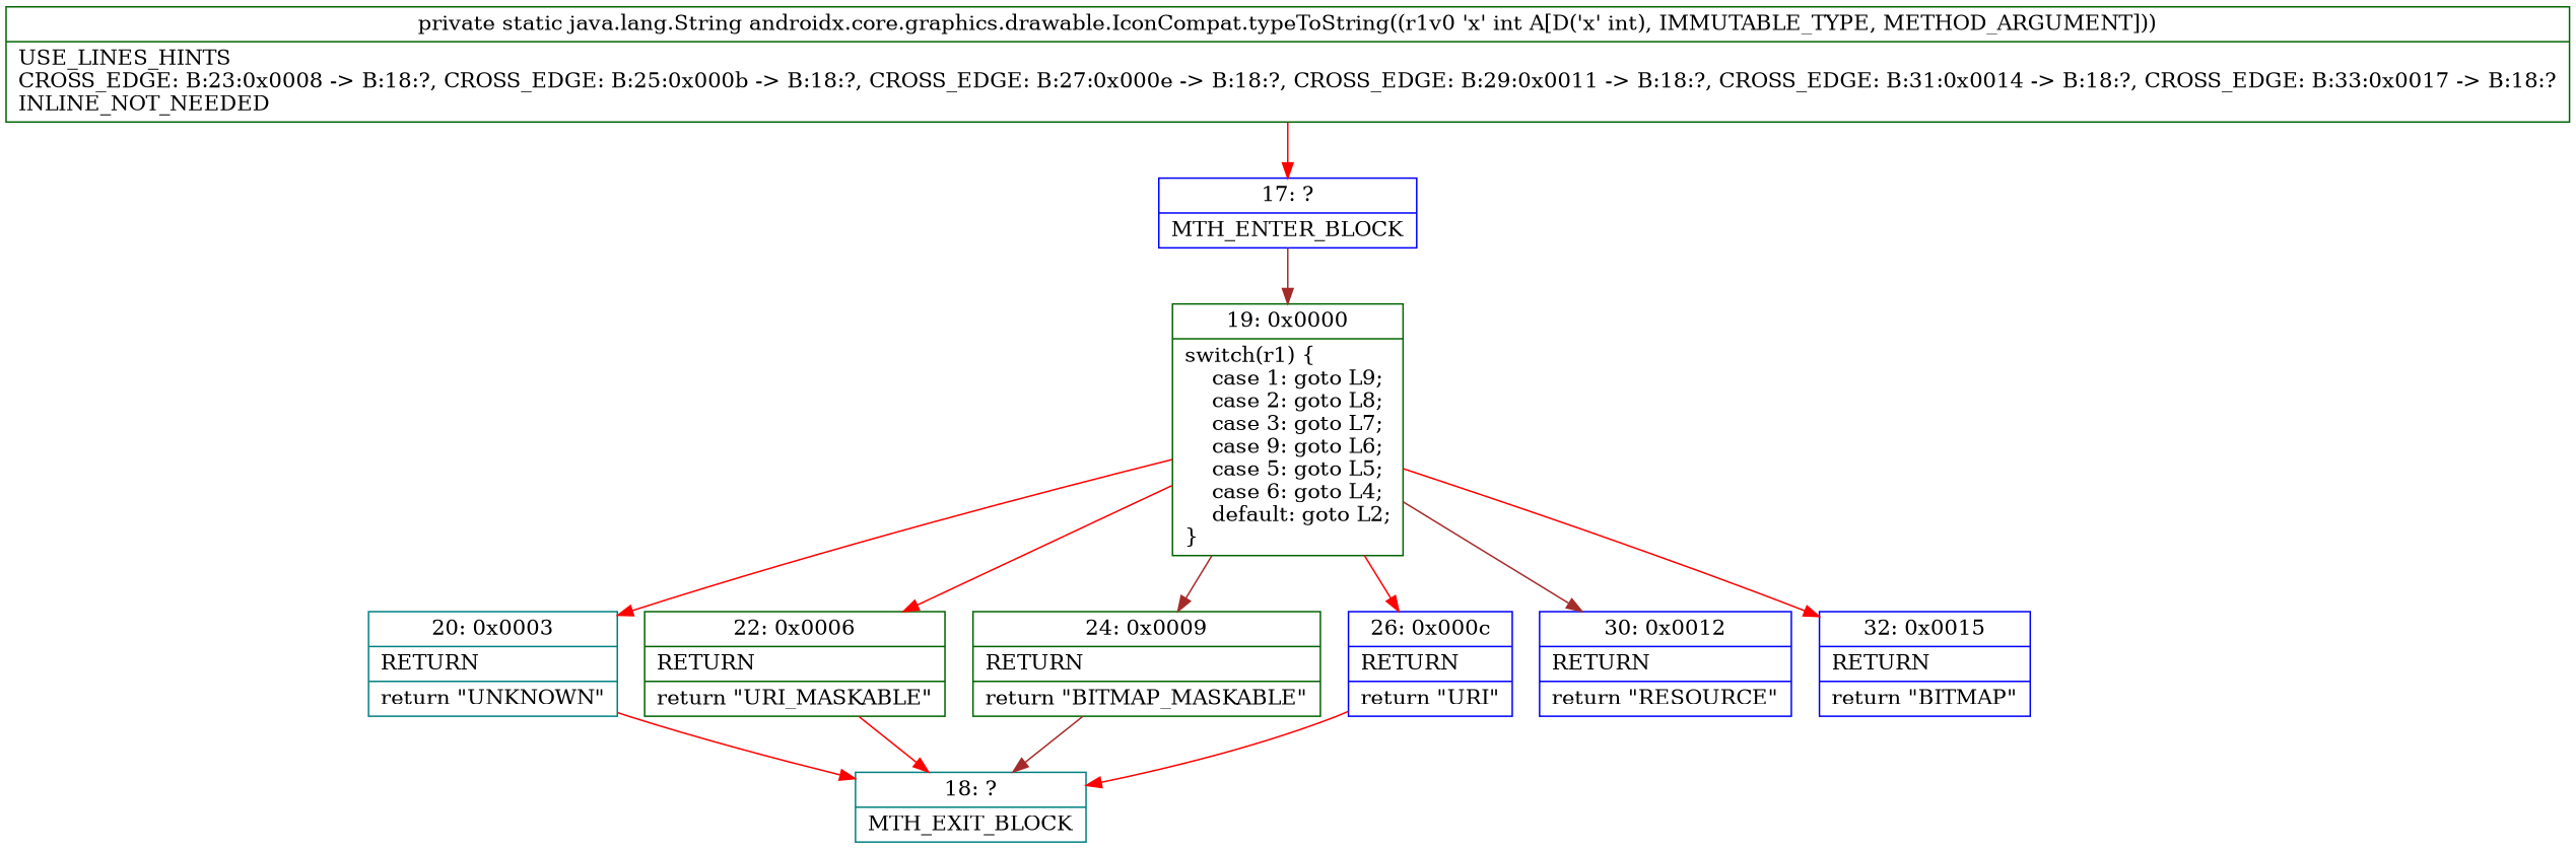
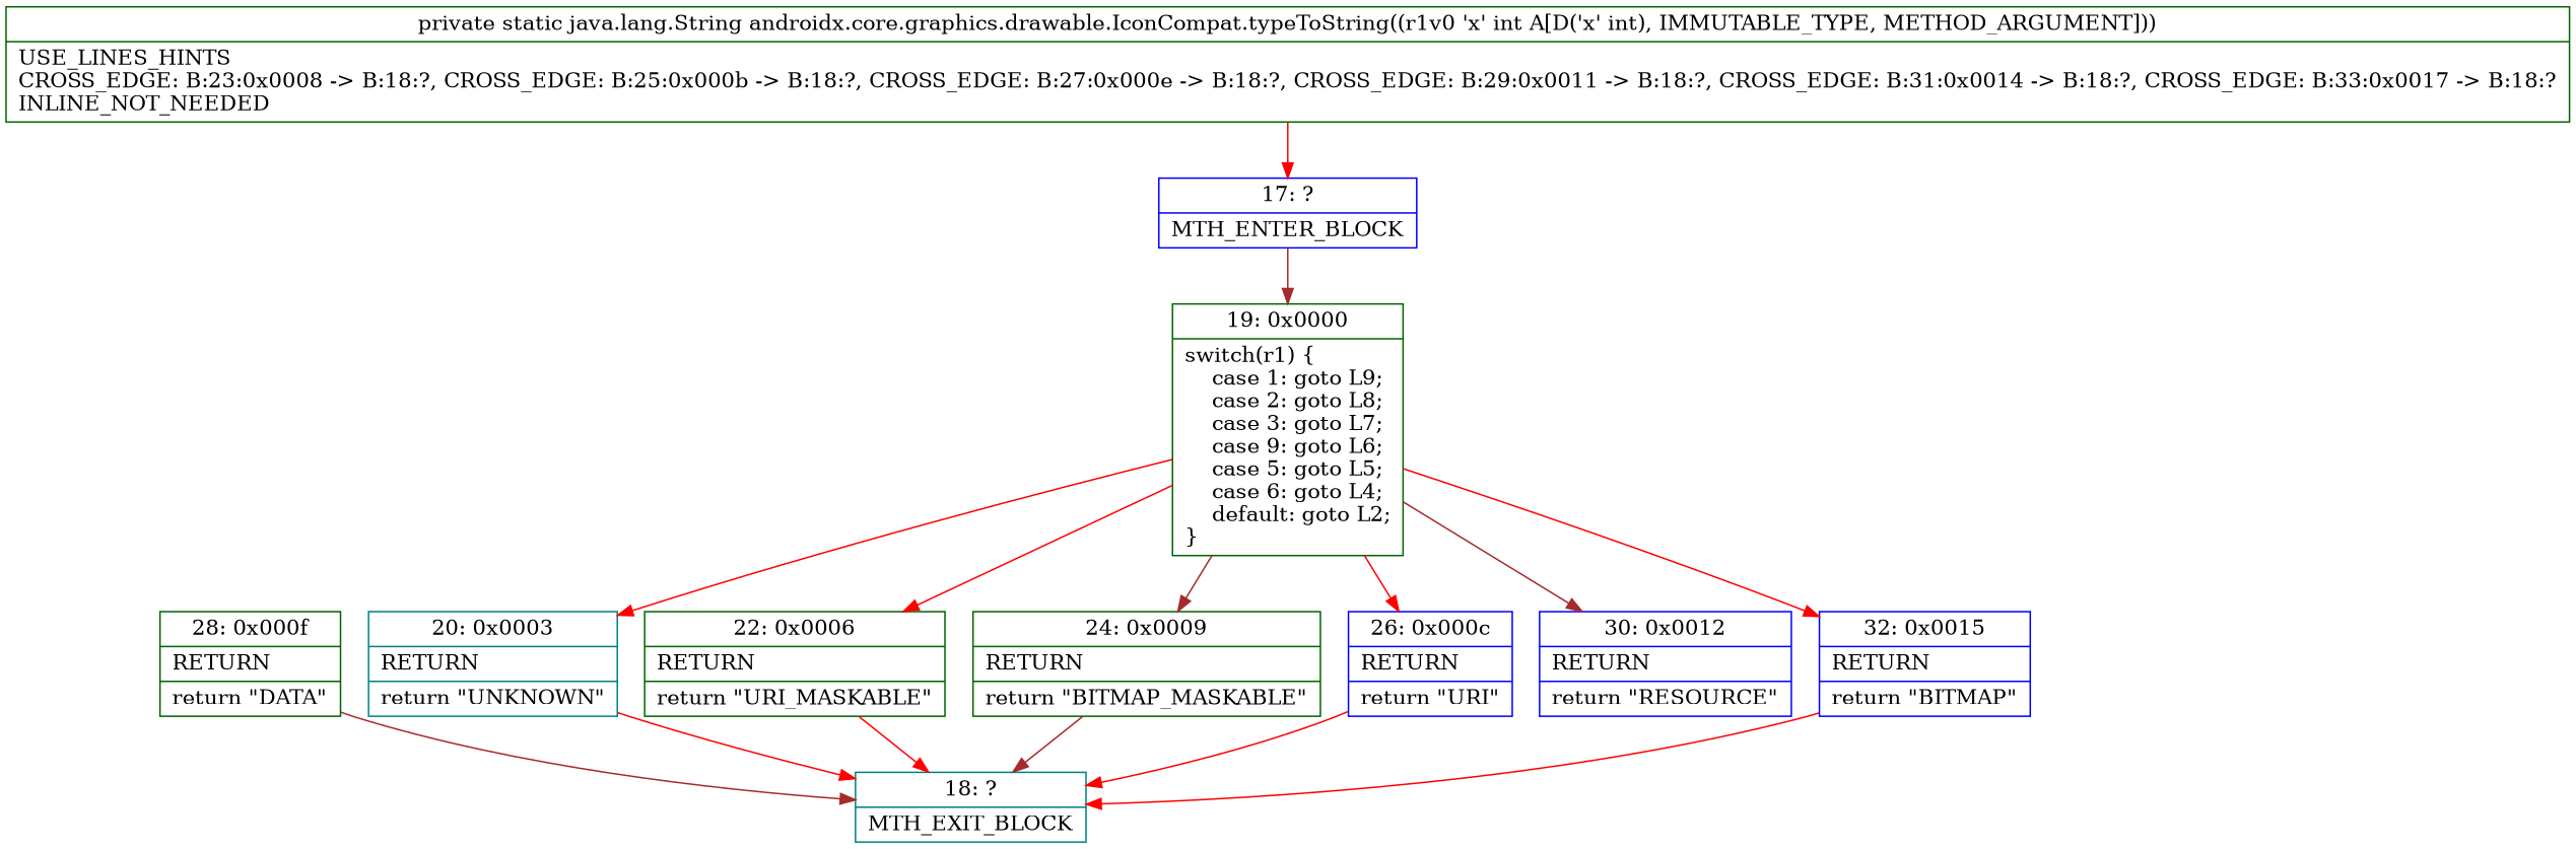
  digraph {
    node [color=darkgreen shape=record]
    edge [color=red]
    n1 [color=blue label="{17\:\ ?|MTH_ENTER_BLOCK\l}"]
    n2 [label="{19\:\ 0x0000|switch(r1) \{\l    case 1: goto L9;\l    case 2: goto L8;\l    case 3: goto L7;\l    case 9: goto L6;\l    case 5: goto L5;\l    case 6: goto L4;\l    default: goto L2;\l\}\l}"]
    n3 [color=teal label="{20\:\ 0x0003|RETURN\l|return \"UNKNOWN\"\l}"]
    n4 [label="{22\:\ 0x0006|RETURN\l|return \"URI_MASKABLE\"\l}"]
    n5 [label="{24\:\ 0x0009|RETURN\l|return \"BITMAP_MASKABLE\"\l}"]
    n6 [color=blue label="{26\:\ 0x000c|RETURN\l|return \"URI\"\l}"]
    n7 [color=blue label="{30\:\ 0x0012|RETURN\l|return \"RESOURCE\"\l}"]
    n8 [color=blue label="{32\:\ 0x0015|RETURN\l|return \"BITMAP\"\l}"]
    n9 [color=teal label="{18\:\ ?|MTH_EXIT_BLOCK\l}"]
+   n10 [label="{28\:\ 0x000f|RETURN\l|return \"DATA\"\l}"]
    n11 [label="{private static java.lang.String androidx.core.graphics.drawable.IconCompat.typeToString((r1v0 'x' int A[D('x' int), IMMUTABLE_TYPE, METHOD_ARGUMENT]))  | USE_LINES_HINTS\lCROSS_EDGE: B:23:0x0008 \-\> B:18:?, CROSS_EDGE: B:25:0x000b \-\> B:18:?, CROSS_EDGE: B:27:0x000e \-\> B:18:?, CROSS_EDGE: B:29:0x0011 \-\> B:18:?, CROSS_EDGE: B:31:0x0014 \-\> B:18:?, CROSS_EDGE: B:33:0x0017 \-\> B:18:?\lINLINE_NOT_NEEDED\l}"]
    n1 -> n2 [color=brown]
    n2 -> n3
    n2 -> n4
    n2 -> n5 [color=brown]
    n2 -> n6
    n2 -> n7 [color=brown]
    n2 -> n8
    n3 -> n9
    n4 -> n9
    n5 -> n9 [color=brown]
    n6 -> n9
+   n8 -> n9
+   n10 -> n9 [color=brown]
    n11 -> n1
  }
